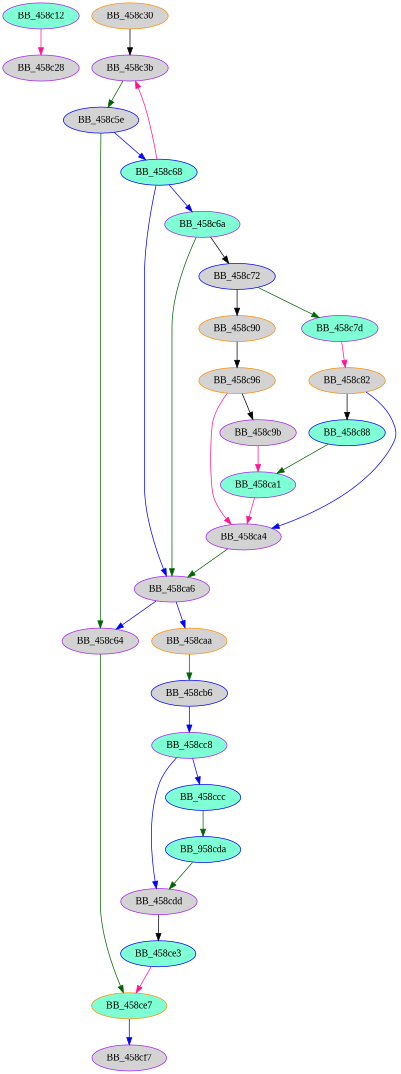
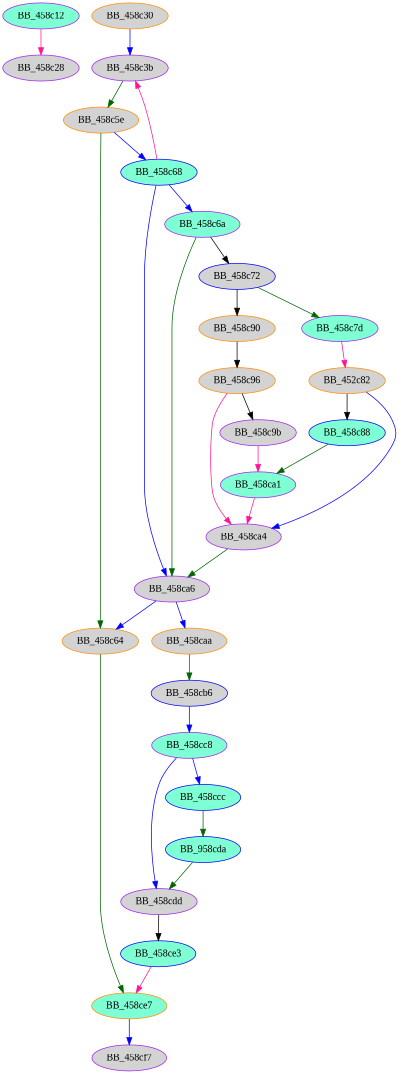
  digraph {
    fontname="Liberation Serif"
    node [color=purple fillcolor=lightgrey fontname="Liberation Serif" style=filled]
    edge [color=darkgreen fontname="Liberation Serif"]
    BB_458c12 [fillcolor=aquamarine]
    BB_458c28
    BB_458c30 [color=darkorange]
    BB_458c3b
-   BB_458c5e [color=blue]
-   BB_458c64
+   BB_458c5e [color=darkorange]
+   BB_458c64 [color=darkorange]
    BB_458c68 [color=blue fillcolor=aquamarine]
    BB_458ce7 [color=darkorange fillcolor=aquamarine]
    BB_458c6a [fillcolor=aquamarine]
    BB_458ca6
    BB_458cf7
    BB_458c72 [color=blue]
    BB_458caa [color=darkorange]
    BB_458c7d [fillcolor=aquamarine]
    BB_458c90 [color=darkorange]
    BB_458cb6 [color=blue]
-   BB_458c82 [color=darkorange]
+   BB_458c82 [color=darkorange label=BB_452c82]
    BB_458c96 [color=darkorange]
    BB_458c88 [color=blue fillcolor=aquamarine]
    BB_458ca4
    BB_458c9b
    BB_458ca1 [fillcolor=aquamarine]
    BB_458cc8 [fillcolor=aquamarine]
    BB_458ccc [color=blue fillcolor=aquamarine]
    BB_458cdd
    n26 [color=blue fillcolor=aquamarine label=BB_958cda]
    BB_458ce3 [color=blue fillcolor=aquamarine]
    BB_458c12 -> BB_458c28 [color=deeppink]
-   BB_458c30 -> BB_458c3b [color=black]
+   BB_458c30 -> BB_458c3b [color=blue]
    BB_458c3b -> BB_458c5e
    BB_458c5e -> BB_458c64
    BB_458c5e -> BB_458c68 [color=blue]
    BB_458c64 -> BB_458ce7
    BB_458c68 -> BB_458c3b [color=deeppink]
    BB_458c68 -> BB_458c6a [color=blue]
    BB_458c68 -> BB_458ca6 [color=blue]
    BB_458ce7 -> BB_458cf7 [color=blue]
    BB_458c6a -> BB_458ca6
    BB_458c6a -> BB_458c72 [color=black]
    BB_458ca6 -> BB_458c64 [color=blue]
    BB_458ca6 -> BB_458caa [color=blue]
    BB_458c72 -> BB_458c7d
    BB_458c72 -> BB_458c90 [color=black]
    BB_458caa -> BB_458cb6
    BB_458c7d -> BB_458c82 [color=deeppink]
    BB_458c90 -> BB_458c96 [color=black]
    BB_458cb6 -> BB_458cc8 [color=blue]
    BB_458c82 -> BB_458c88 [color=black]
    BB_458c82 -> BB_458ca4 [color=blue]
    BB_458c96 -> BB_458ca4 [color=deeppink]
    BB_458c96 -> BB_458c9b [color=black]
    BB_458c88 -> BB_458ca1
    BB_458ca4 -> BB_458ca6
    BB_458c9b -> BB_458ca1 [color=deeppink]
    BB_458ca1 -> BB_458ca4 [color=deeppink]
    BB_458cc8 -> BB_458ccc [color=blue]
    BB_458cc8 -> BB_458cdd [color=blue]
    BB_458ccc -> n26
    BB_458cdd -> BB_458ce3 [color=black]
    n26 -> BB_458cdd
    BB_458ce3 -> BB_458ce7 [color=deeppink]
  }
